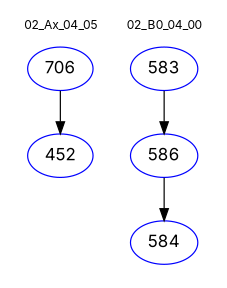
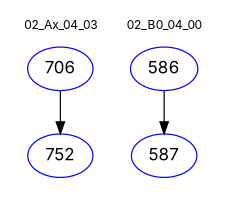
  digraph {
    fontname=Inter
    node [color=blue fontname=Inter]
    edge [color=black fontname=Inter]
    n1 [label=706]
-   n2 [label=452]
-   n3 [label=583]
+   n2 [label=752]
    n4 [label=586]
-   n5 [label=584]
+   n5 [label=587]
    subgraph cluster_1 {
      color=white
      fontsize=10
-     label="02_Ax_04_05"
+     label="02_Ax_04_03"
      n1
      n2
    }
    subgraph cluster_2 {
      color=white
      fontsize=10
      label="02_B0_04_00"
-     n3
      n4
      n5
    }
    n1 -> n2
-   n3 -> n4
    n4 -> n5
  }
